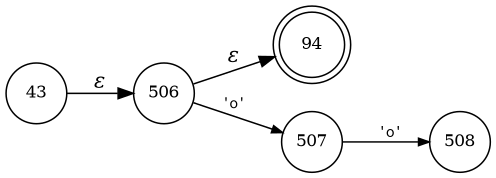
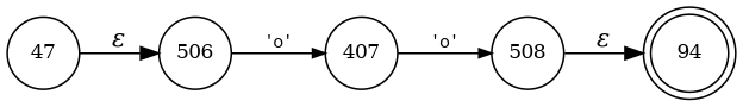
  digraph {
    rankdir=LR
    node [fixedsize=true fontsize=11 shape=circle peripheries=1]
    edge [fontname=Courier]
    n1 [label=94 shape=doublecircle width=.6 peripheries=""]
    n2 [label=506 width=.55]
-   n3 [label=507 width=.55]
+   n3 [label=407 width=.55]
    n4 [label=508 width=.55]
-   n5 [label=43 width=.55]
+   n5 [label=47 width=.55]
    n2 -> n3 [arrowhead=normal arrowsize=.7 fontsize=11 label="'o'"]
    n3 -> n4 [arrowhead=normal arrowsize=.7 fontsize=11 label="'o'"]
-   n2 -> n1 [fontname="Times-Italic" label="&epsilon;"]
+   n4 -> n1 [fontname="Times-Italic" label="&epsilon;"]
    n5 -> n2 [fontname="Times-Italic" label="&epsilon;"]
  }
